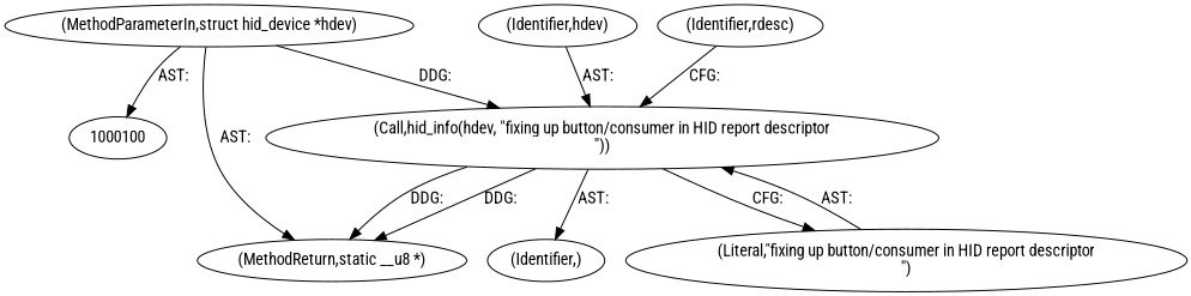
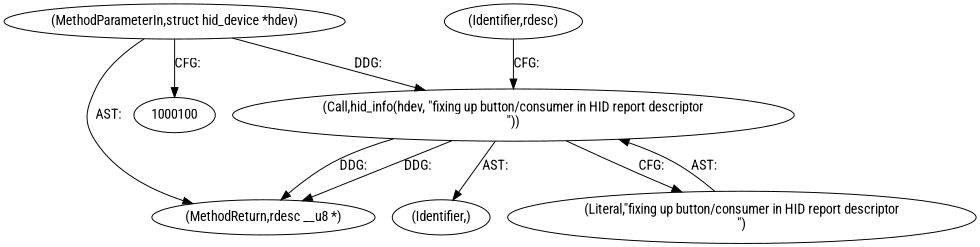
  digraph {
    fontname="Roboto Condensed"
    node [fontname="Roboto Condensed"]
    edge [fontname="Roboto Condensed"]
    n1 [label="(Call,hid_info(hdev, \"fixing up button/consumer in HID report descriptor\n\"))"]
-   n2 [label="(MethodReturn,static __u8 *)"]
+   n2 [label="(MethodReturn,rdesc __u8 *)"]
    n3 [label="(Identifier,)"]
    n4 [label="(Literal,\"fixing up button/consumer in HID report descriptor\n\")"]
    n5 [label="(MethodParameterIn,struct hid_device *hdev)"]
    1000100
-   n7 [label="(Identifier,hdev)"]
    n8 [label="(Identifier,rdesc)"]
    n1 -> n2 [label="DDG: "]
    n1 -> n2 [label="DDG: "]
    n1 -> n3 [label="AST: "]
    n1 -> n4 [label="CFG: "]
    n4 -> n1 [label="AST: "]
    n5 -> n1 [label="DDG: "]
    n5 -> n2 [label="AST: "]
-   n5 -> 1000100 [label="AST: "]
-   n7 -> n1 [label="AST: "]
+   n5 -> 1000100 [label="CFG: "]
    n8 -> n1 [label="CFG: "]
  }
